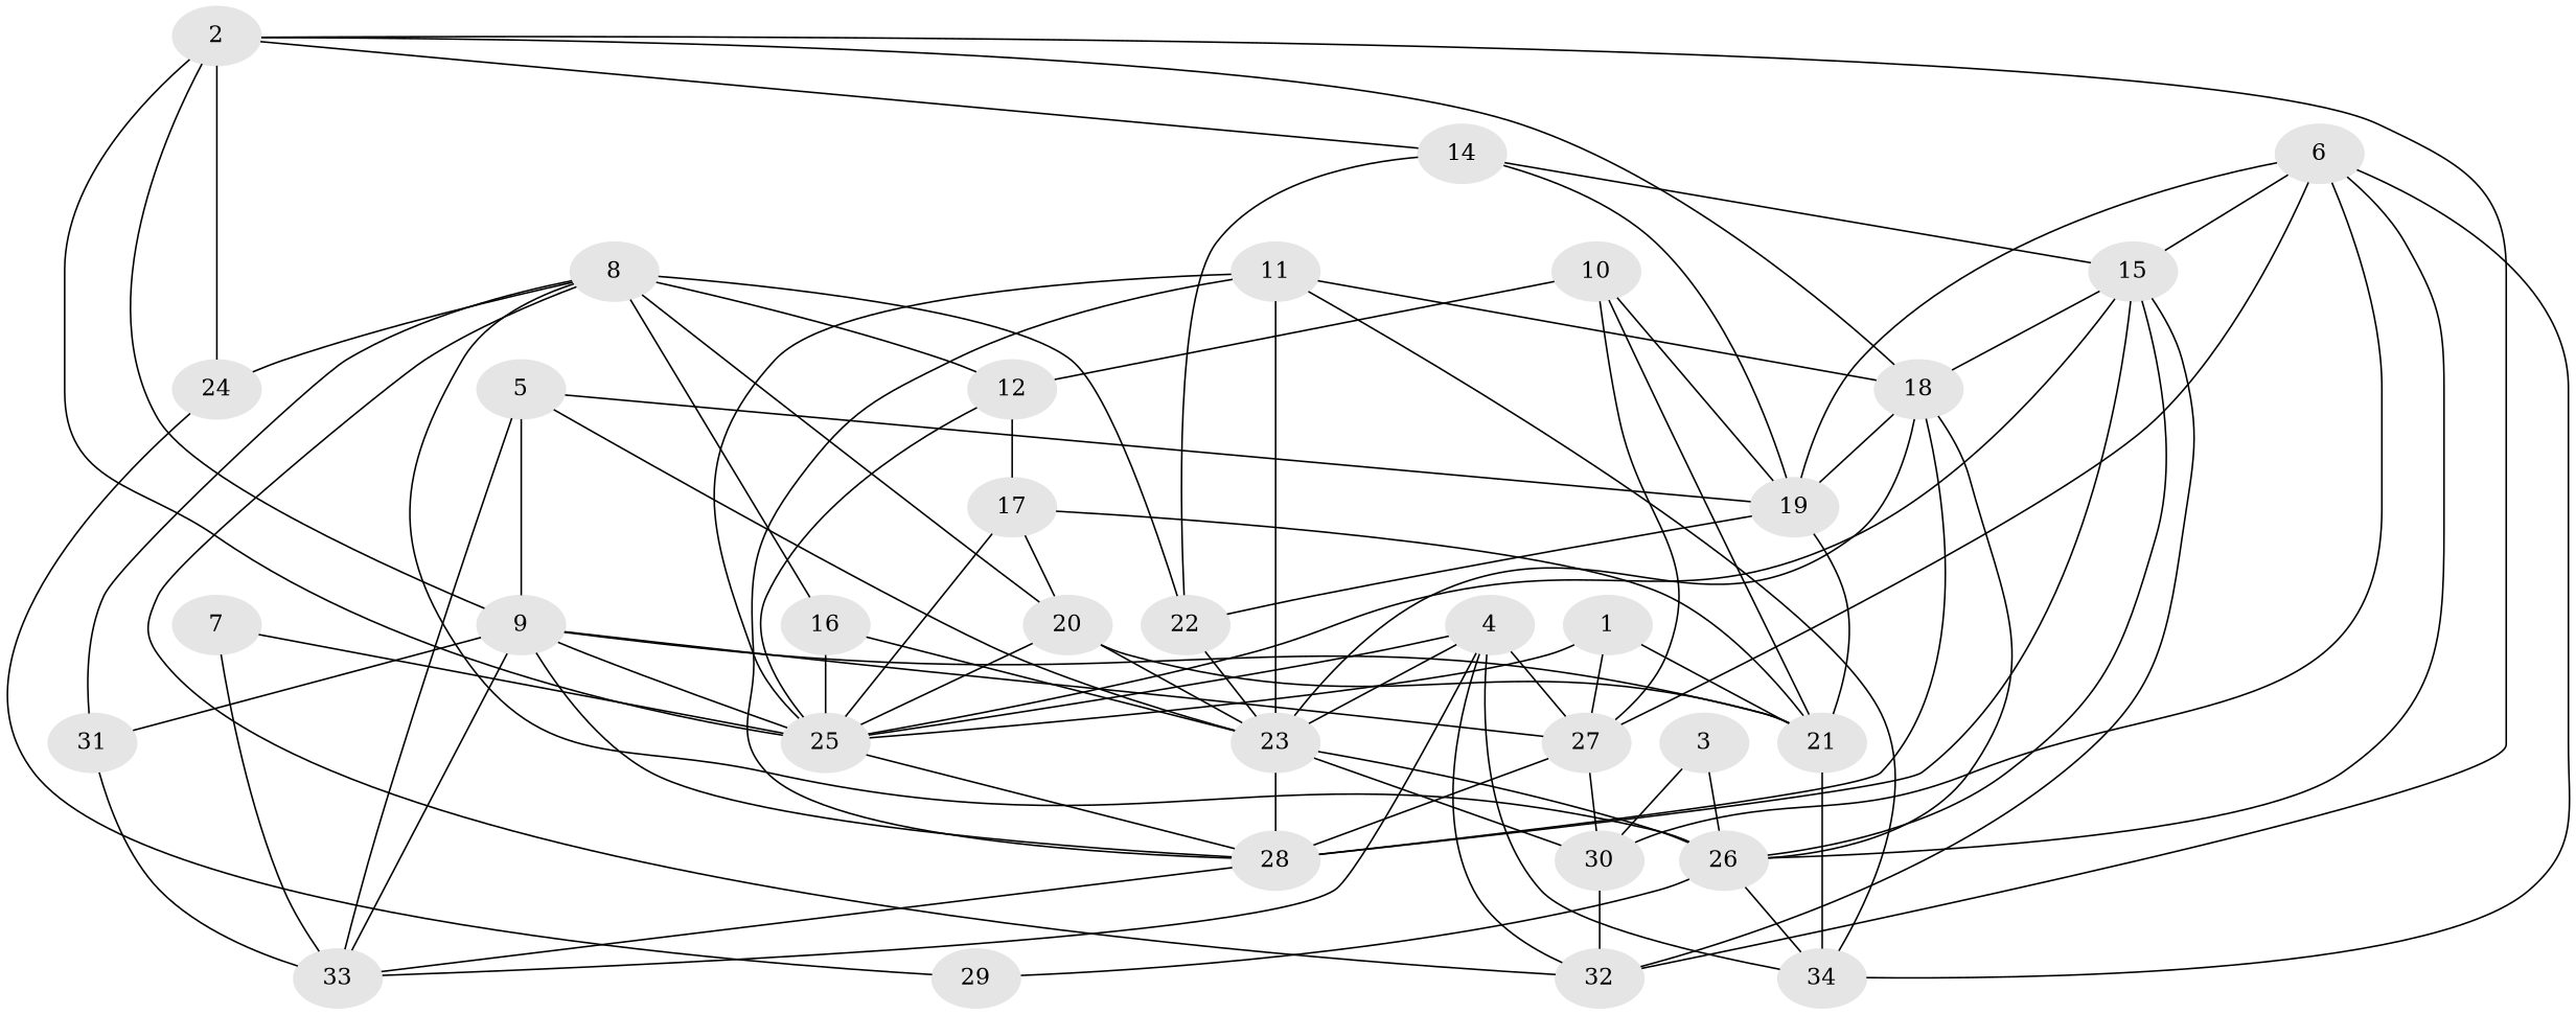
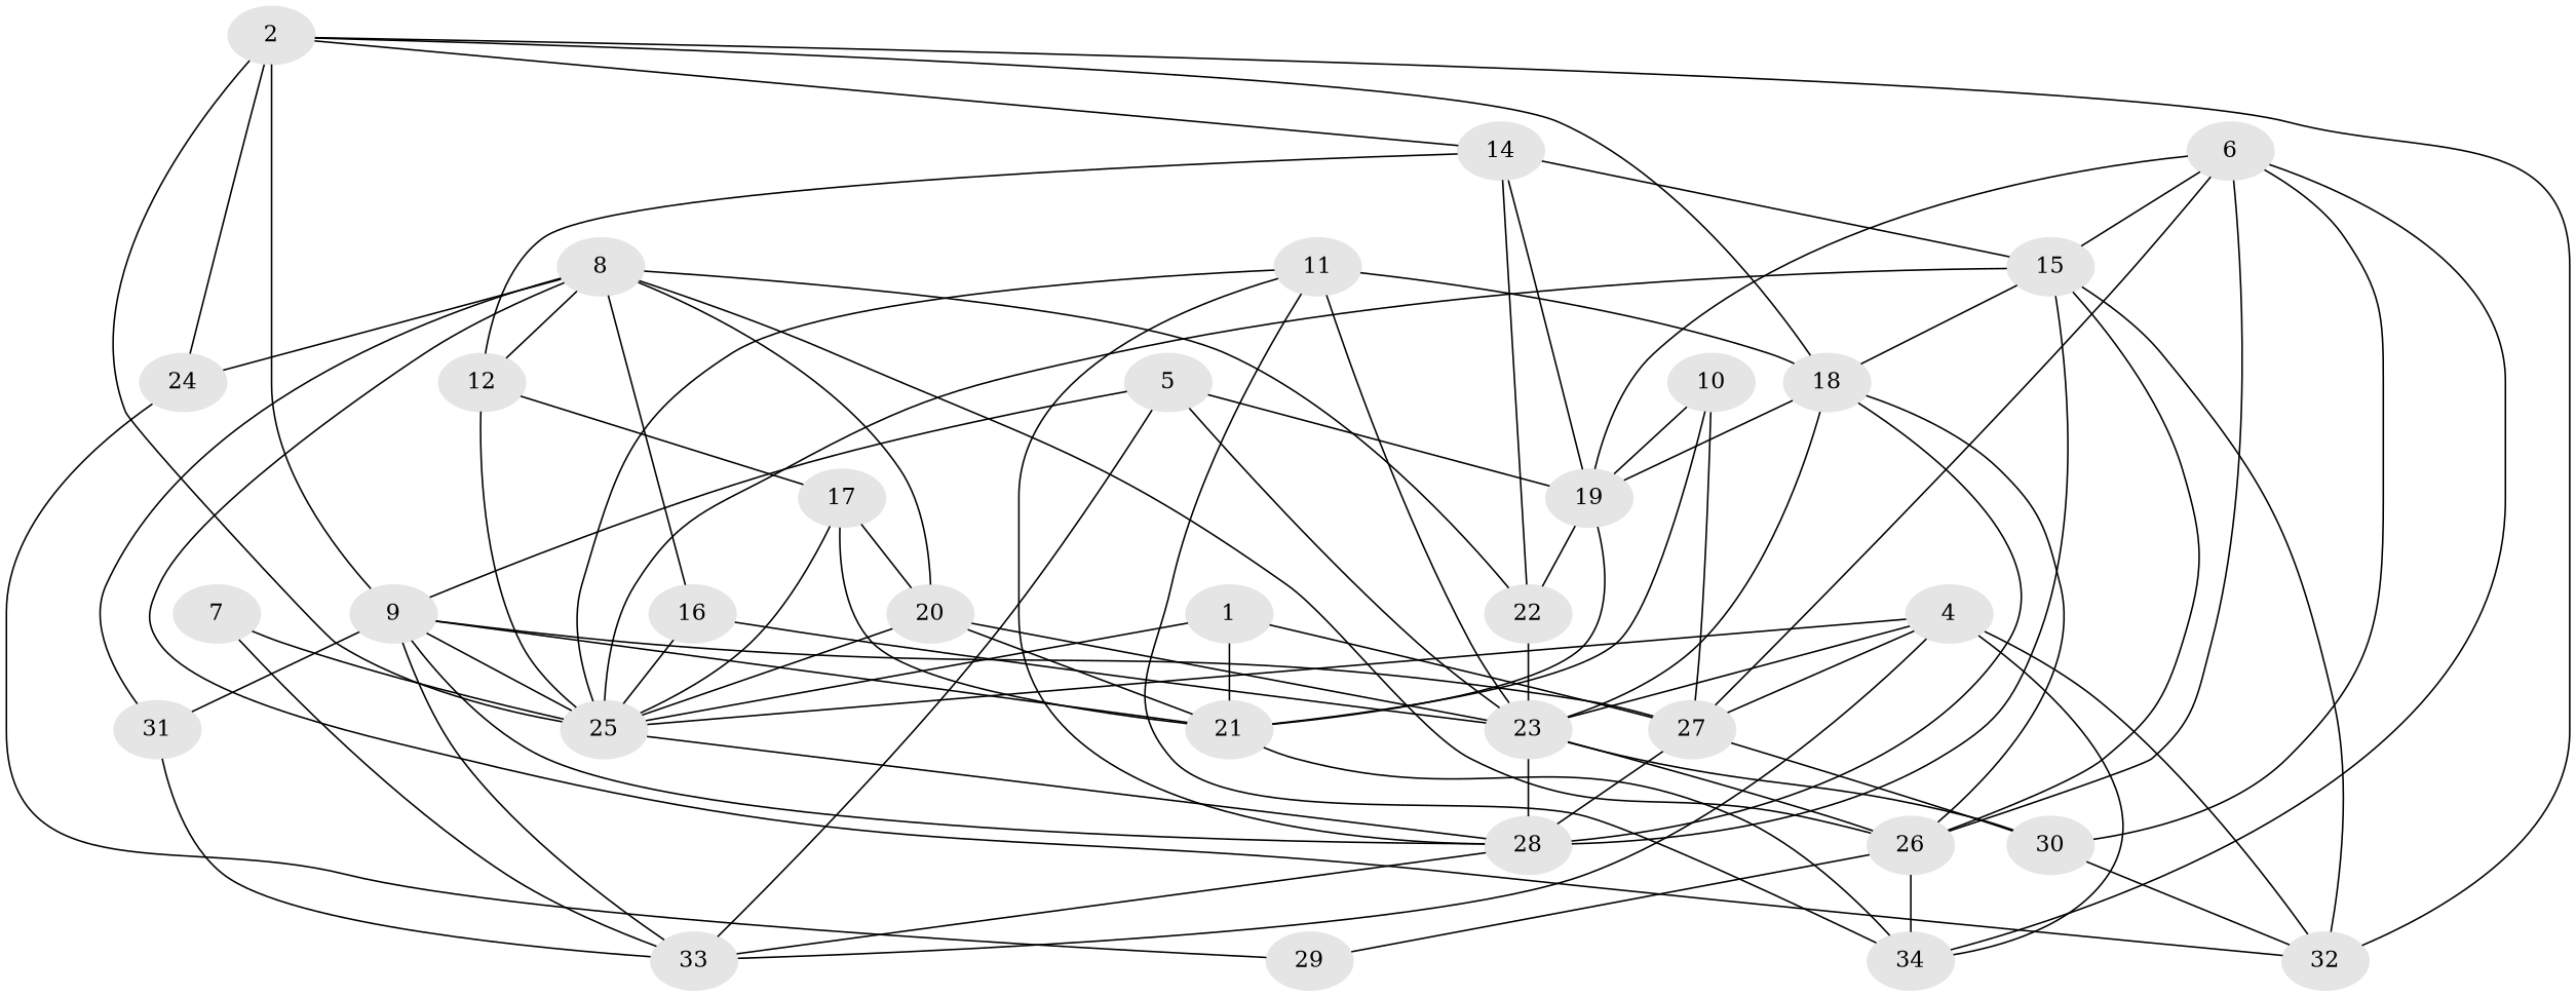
  graph {
    node [color=gray90 style=filled]
    edge [weight=1.0]
    1
    21
    25
    27
    34
    28
    30
    2
    9
    14
    18
    24
    32
    33
    31
    19
    15
    22
    26
    23
    29
-   3
    4
    5
    6
    7
    8
    12
    16
    20
    17
    10
    11
    1 -- 21
    1 -- 25
    1 -- 27
    21 -- 34
    25 -- 28
    27 -- 28 [weight=2.0]
    27 -- 30
    28 -- 33
    30 -- 32
    2 -- 25
    2 -- 9 [weight=2.0]
    2 -- 14
    2 -- 18
    2 -- 24
    2 -- 32
    9 -- 21
    9 -- 25
    9 -- 27
    9 -- 28
    9 -- 33
    9 -- 31
    14 -- 19
    14 -- 15
    14 -- 22
    18 -- 28
    18 -- 19
    18 -- 26
    18 -- 23
    24 -- 29
    31 -- 33
    19 -- 21 [weight=2.0]
    19 -- 22
    15 -- 25
    15 -- 28
    15 -- 18
    15 -- 32
    15 -- 26
    22 -- 23
    26 -- 34
    26 -- 29
    23 -- 28
    23 -- 30
    23 -- 26
-   3 -- 30
-   3 -- 26
    4 -- 25
    4 -- 27
    4 -- 34
    4 -- 32
    4 -- 33
    4 -- 23
    5 -- 9
    5 -- 33
    5 -- 19
    5 -- 23
    6 -- 27
    6 -- 34
    6 -- 30
    6 -- 19
    6 -- 15
    6 -- 26
    7 -- 25
    7 -- 33
    8 -- 24
    8 -- 32
    8 -- 31
    8 -- 22
    8 -- 26
    8 -- 12
    8 -- 16
    8 -- 20
    12 -- 25 [weight=2.0]
    12 -- 17
    16 -- 25
    16 -- 23
    20 -- 21
    20 -- 25
    20 -- 23
    17 -- 21
    17 -- 25
    17 -- 20
    10 -- 21
    10 -- 27
    10 -- 19
-   10 -- 12
+   14 -- 12
    11 -- 25
    11 -- 34
    11 -- 28
    11 -- 18
    11 -- 23
  }
